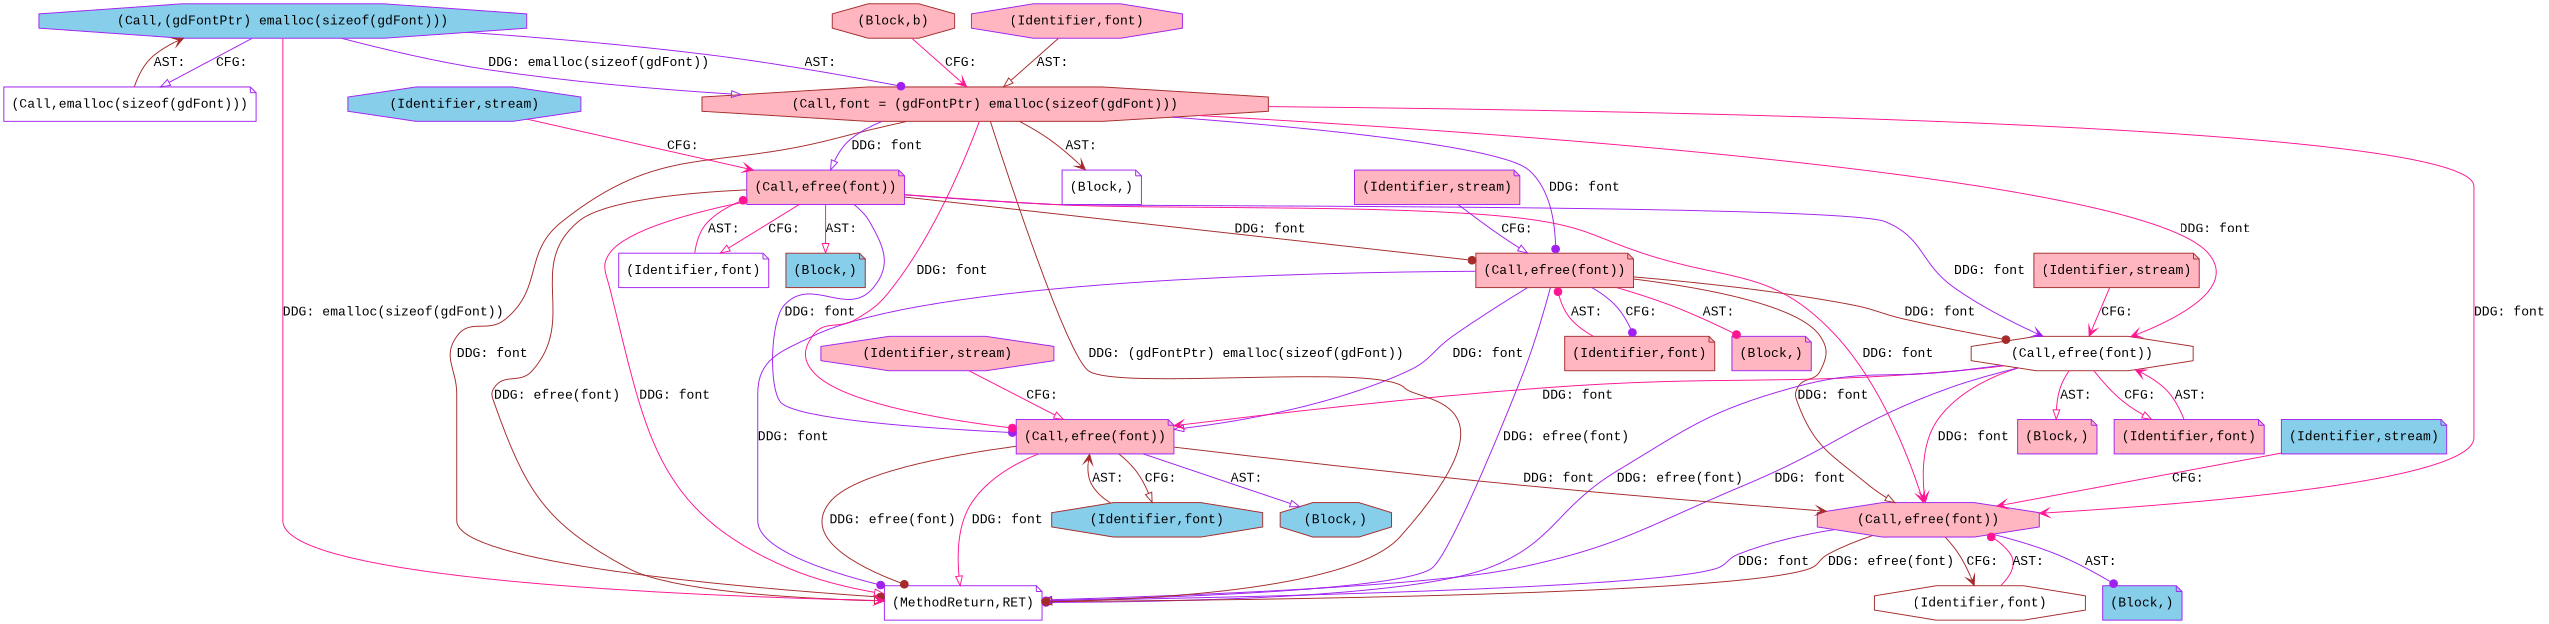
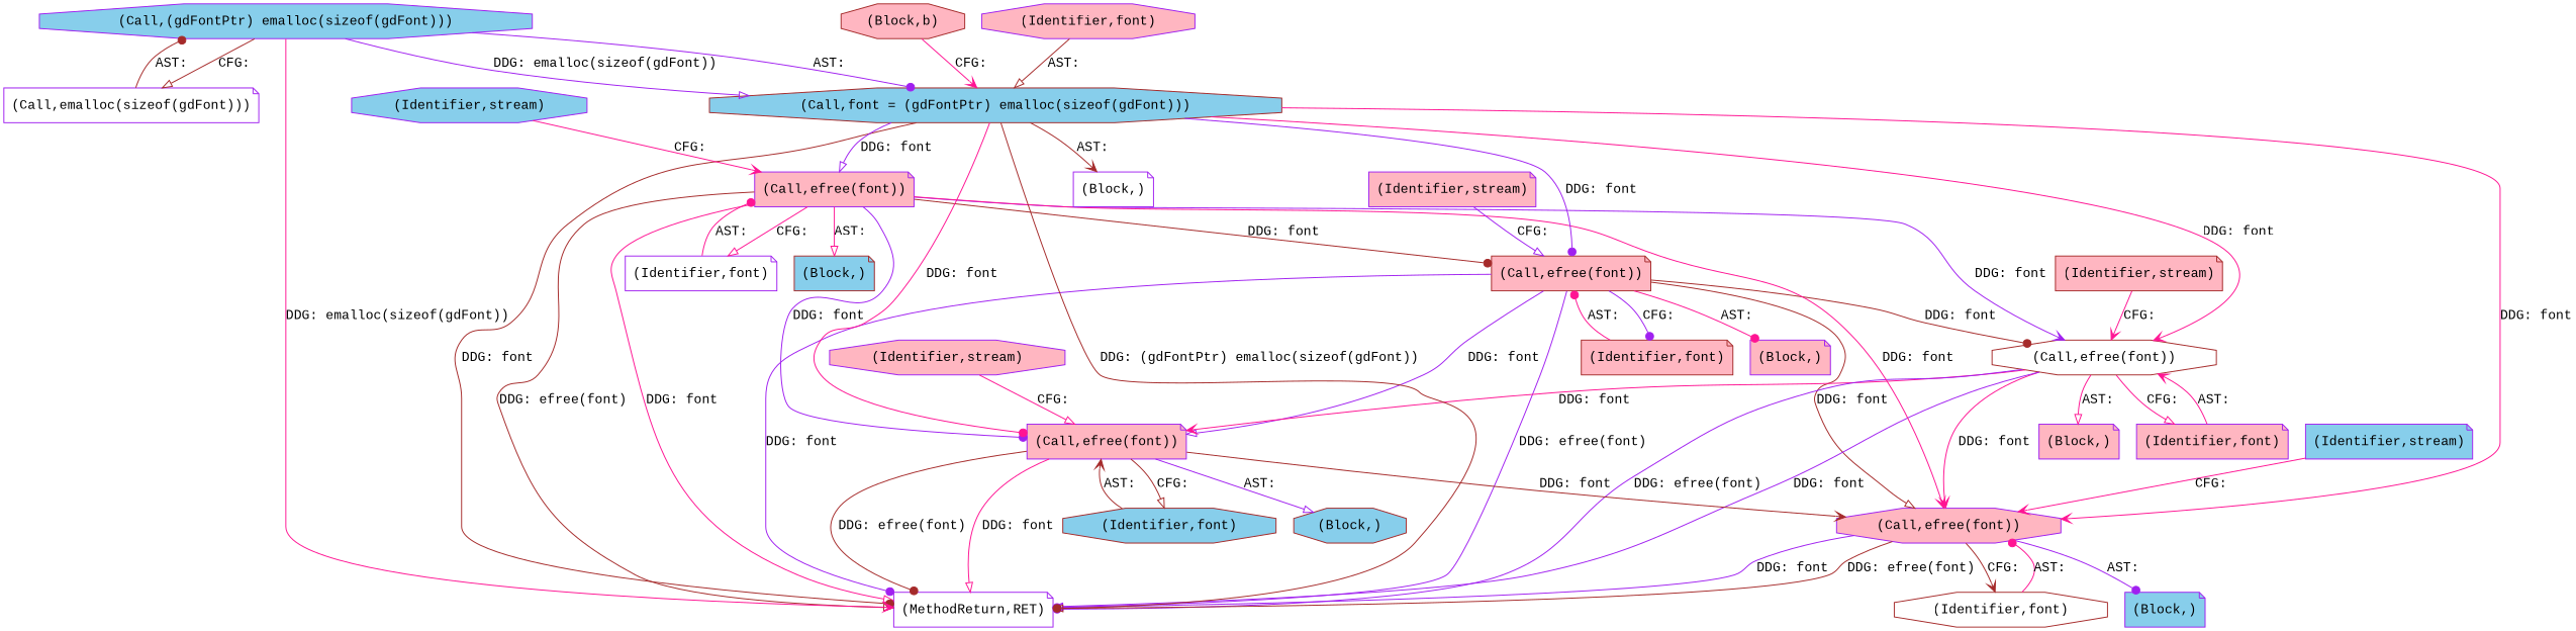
  digraph {
    fontname="Liberation Mono"
    node [color=purple fillcolor=lightpink fontname="Liberation Mono" shape=note style=filled]
    edge [arrowhead=onormal color=deeppink fontname="Liberation Mono"]
    n1 [color=brown label="(Call,efree(font))"]
    n2 [color=brown fillcolor=white label="(Call,efree(font))" shape=octagon]
    n3 [label="(Call,efree(font))"]
    n4 [label="(Call,efree(font))" shape=octagon]
    n5 [label="(Block,)"]
    n6 [color=brown label="(Identifier,font)"]
    n7 [fillcolor=white label="(MethodReturn,RET)"]
    n8 [label="(Block,)"]
    n9 [label="(Identifier,font)"]
    n10 [color=brown fillcolor=skyblue label="(Identifier,font)" shape=octagon]
    n11 [color=brown fillcolor=skyblue label="(Block,)" shape=octagon]
    n12 [fillcolor=skyblue label="(Block,)"]
    n13 [color=brown fillcolor=white label="(Identifier,font)" shape=octagon]
    n14 [label="(Call,efree(font))"]
    n15 [fillcolor=white label="(Identifier,font)"]
    n16 [color=brown fillcolor=skyblue label="(Block,)"]
-   n17 [color=brown label="(Call,font = (gdFontPtr) emalloc(sizeof(gdFont)))" shape=octagon]
+   n17 [color=brown fillcolor=skyblue label="(Call,font = (gdFontPtr) emalloc(sizeof(gdFont)))" shape=octagon]
    n18 [fillcolor=white label="(Block,)"]
    n19 [fillcolor=skyblue label="(Call,(gdFontPtr) emalloc(sizeof(gdFont)))" shape=octagon]
    n20 [fillcolor=white label="(Call,emalloc(sizeof(gdFont)))"]
    n21 [fillcolor=skyblue label="(Identifier,stream)" shape=octagon]
    n22 [color=brown label="(Identifier,stream)"]
    n23 [label="(Identifier,font)" shape=octagon]
    n24 [label="(Identifier,stream)"]
    n25 [fillcolor=skyblue label="(Identifier,stream)"]
    n26 [label="(Identifier,stream)" shape=octagon]
    n27 [color=brown label="(Block,b)" shape=octagon]
    n1 -> n2 [arrowhead=dot color=brown label="DDG: font"]
    n1 -> n3 [color=purple label="DDG: font"]
    n1 -> n4 [color=brown label="DDG: font"]
    n1 -> n5 [arrowhead=dot label="AST: "]
    n1 -> n6 [arrowhead=dot color=purple label="CFG: "]
    n1 -> n7 [arrowhead=dot color=purple label="DDG: font"]
    n1 -> n7 [color=purple label="DDG: efree(font)"]
    n2 -> n3 [arrowhead=vee label="DDG: font"]
    n2 -> n4 [arrowhead=vee label="DDG: font"]
    n2 -> n7 [arrowhead=dot color=purple label="DDG: efree(font)"]
    n2 -> n7 [color=purple label="DDG: font"]
    n2 -> n8 [label="AST: "]
    n2 -> n9 [label="CFG: "]
    n3 -> n4 [arrowhead=vee color=brown label="DDG: font"]
    n3 -> n7 [label="DDG: font"]
    n3 -> n7 [arrowhead=dot color=brown label="DDG: efree(font)"]
    n3 -> n10 [color=brown label="CFG: "]
    n3 -> n11 [color=purple label="AST: "]
    n4 -> n7 [arrowhead=dot color=purple label="DDG: font"]
    n4 -> n7 [arrowhead=dot color=brown label="DDG: efree(font)"]
    n4 -> n12 [arrowhead=dot color=purple label="AST: "]
    n4 -> n13 [arrowhead=vee color=brown label="CFG: "]
    n6 -> n1 [arrowhead=dot label="AST: "]
    n9 -> n2 [arrowhead=vee label="AST: "]
    n10 -> n3 [arrowhead=vee color=brown label="AST: "]
    n13 -> n4 [arrowhead=dot label="AST: "]
    n14 -> n1 [arrowhead=dot color=brown label="DDG: font"]
    n14 -> n2 [arrowhead=vee color=purple label="DDG: font"]
    n14 -> n3 [arrowhead=dot color=purple label="DDG: font"]
    n14 -> n4 [arrowhead=vee label="DDG: font"]
    n14 -> n7 [color=brown label="DDG: efree(font)"]
    n14 -> n7 [label="DDG: font"]
    n14 -> n15 [label="CFG: "]
    n14 -> n16 [label="AST: "]
    n15 -> n14 [arrowhead=dot label="AST: "]
    n17 -> n1 [arrowhead=dot color=purple label="DDG: font"]
    n17 -> n2 [arrowhead=vee label="DDG: font"]
    n17 -> n3 [arrowhead=dot label="DDG: font"]
    n17 -> n4 [arrowhead=vee label="DDG: font"]
    n17 -> n7 [arrowhead=dot color=brown label="DDG: font"]
    n17 -> n7 [color=brown label="DDG: (gdFontPtr) emalloc(sizeof(gdFont))"]
    n17 -> n14 [color=purple label="DDG: font"]
    n17 -> n18 [arrowhead=vee color=brown label="AST: "]
    n19 -> n7 [arrowhead=vee label="DDG: emalloc(sizeof(gdFont))"]
    n19 -> n17 [arrowhead=dot color=purple label="AST: "]
    n19 -> n17 [color=purple label="DDG: emalloc(sizeof(gdFont))"]
-   n19 -> n20 [color=purple label="CFG: "]
-   n20 -> n19 [arrowhead=vee color=brown label="AST: "]
+   n19 -> n20 [color=brown label="CFG: "]
+   n20 -> n19 [arrowhead=dot color=brown label="AST: "]
    n21 -> n14 [arrowhead=vee label="CFG: "]
    n22 -> n2 [arrowhead=vee label="CFG: "]
    n23 -> n17 [color=brown label="AST: "]
    n24 -> n1 [color=purple label="CFG: "]
    n25 -> n4 [arrowhead=vee label="CFG: "]
    n26 -> n3 [label="CFG: "]
    n27 -> n17 [arrowhead=vee label="CFG: "]
  }
